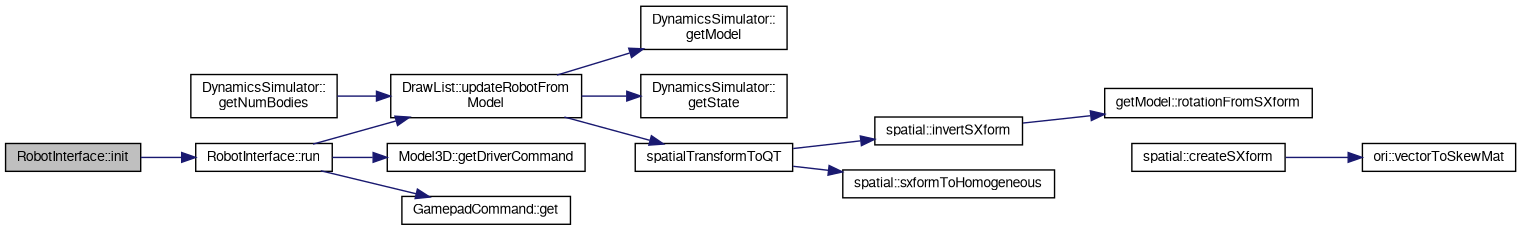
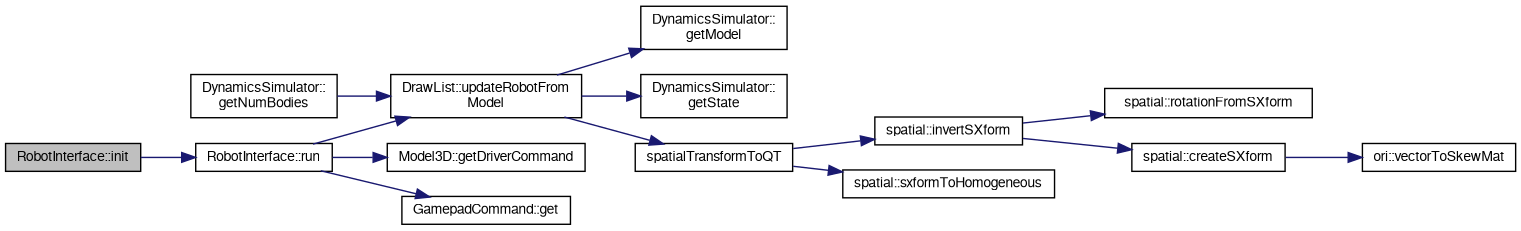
  digraph {
    rankdir=LR
    node [color=black fillcolor=white fontname=FreeSans fontsize=10 shape=record style=filled]
    edge [color=midnightblue fontname=FreeSans fontsize=10 labelfontname=FreeSans labelfontsize=10 style=solid]
    n1 [fillcolor=grey75 fontcolor=black height=0.2 label="RobotInterface::init" width=0.4]
    n2 [height=0.2 label="RobotInterface::run" width=0.4]
    n3 [height=0.2 label="DrawList::updateRobotFrom\lModel" width=0.4]
    n4 [height=0.2 label="Model3D::getDriverCommand" width=0.4]
    n5 [height=0.2 label="GamepadCommand::get" width=0.4]
    n6 [height=0.2 label="DynamicsSimulator::\lgetModel" width=0.4]
    n7 [height=0.2 label="DynamicsSimulator::\lgetState" width=0.4]
    n8 [height=0.2 label=spatialTransformToQT width=0.4]
    n9 [height=0.2 label="DynamicsSimulator::\lgetNumBodies" width=0.4]
    n10 [height=0.2 label="spatial::invertSXform" width=0.4]
    n11 [height=0.2 label="spatial::sxformToHomogeneous" width=0.4]
-   n12 [height=0.2 label="getModel::rotationFromSXform" width=0.4]
+   n12 [height=0.2 label="spatial::rotationFromSXform" width=0.4]
    n13 [height=0.2 label="spatial::createSXform" width=0.4]
    n14 [height=0.2 label="ori::vectorToSkewMat" width=0.4]
    n1 -> n2
    n2 -> n3
    n2 -> n4
    n2 -> n5
    n3 -> n6
    n3 -> n7
    n3 -> n8
    n8 -> n10
    n8 -> n11
    n9 -> n3
    n10 -> n12
+   n10 -> n13
    n13 -> n14
  }
